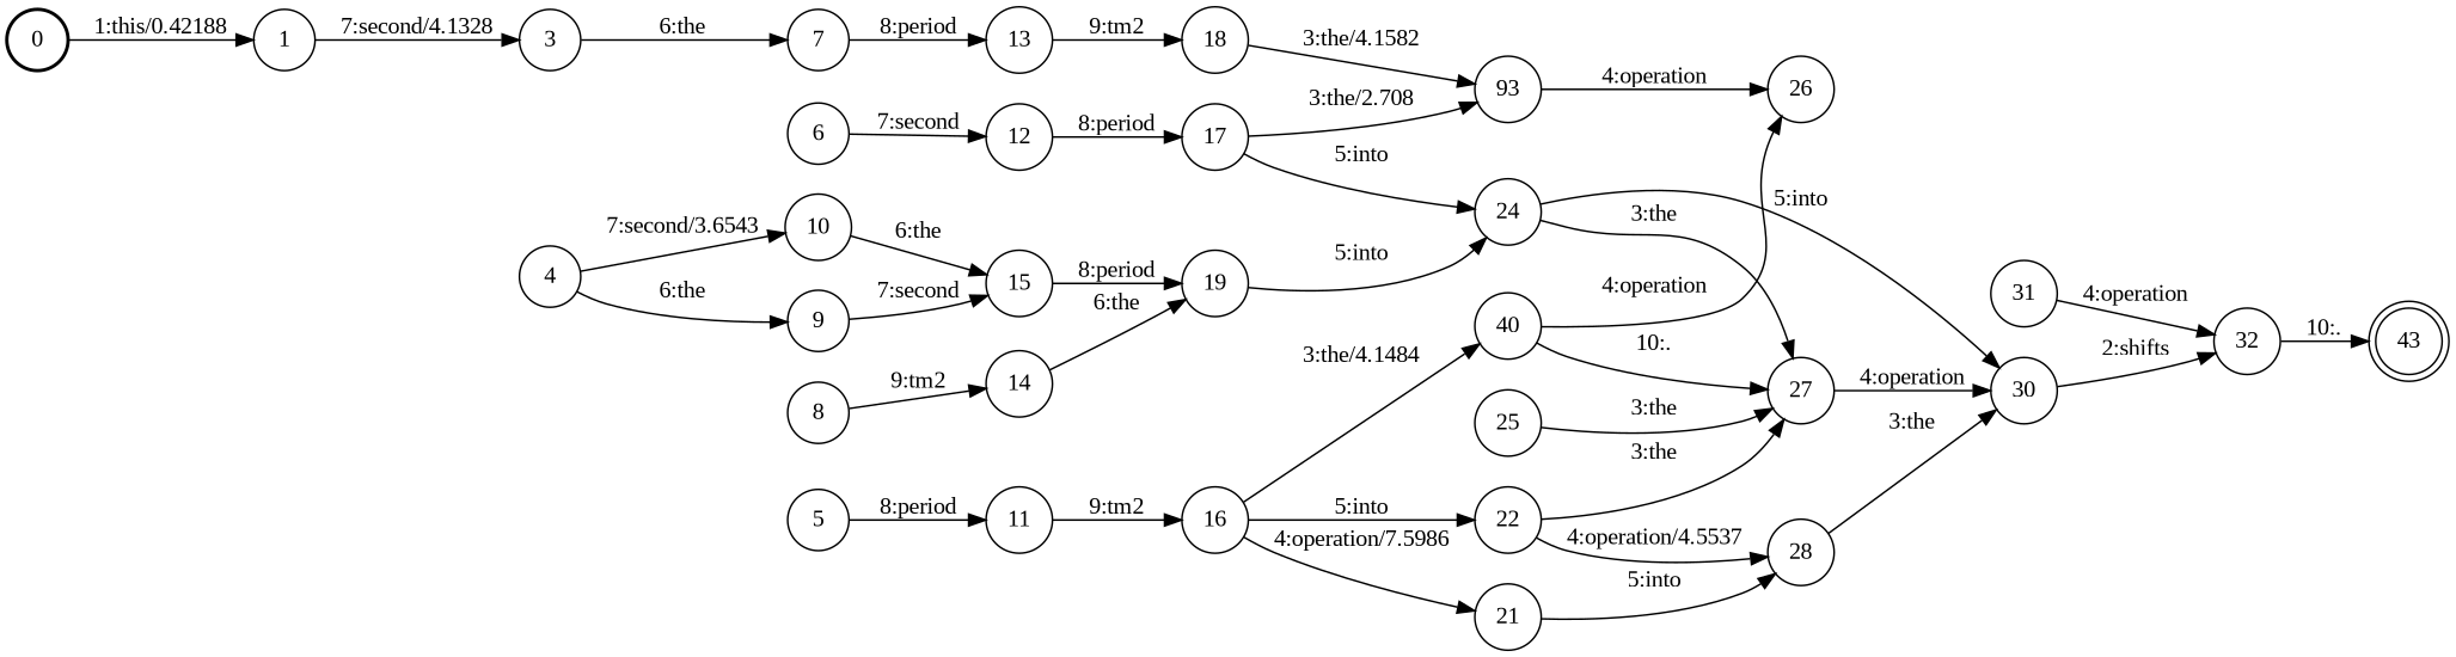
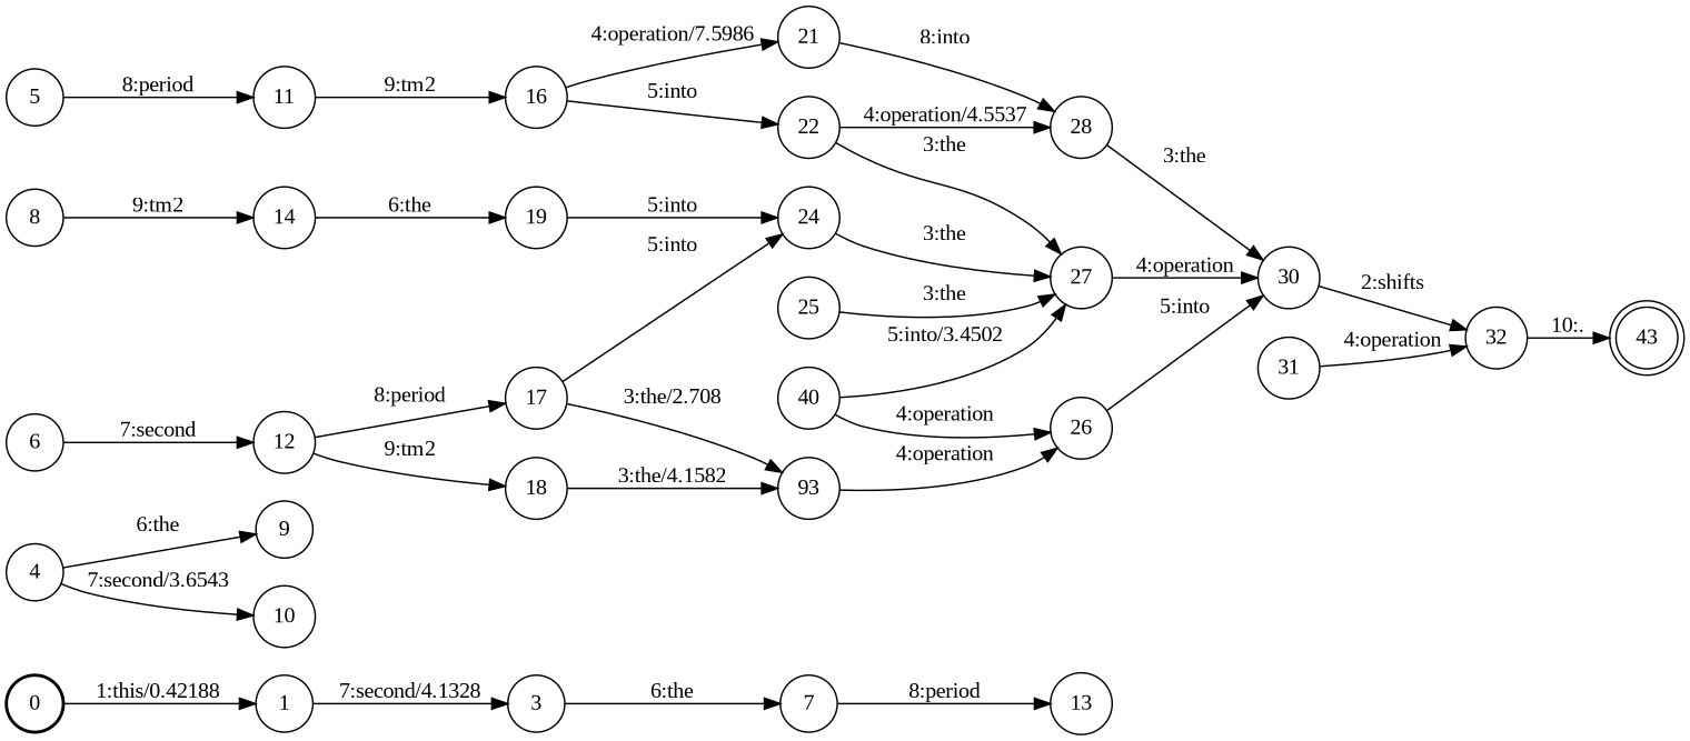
  digraph {
    fontname="Liberation Serif"
    nodesep=0.25
    rankdir=LR
    ranksep=0.4
    node [fontname="Liberation Serif" fontsize=14 shape=circle style=solid]
    edge [fontname="Liberation Serif" fontsize=14]
    n1 [label=0 style=bold]
    n2 [label=1]
    n3 [label=3]
    n4 [label=7]
    n5 [label=4]
    n6 [label=9]
    n7 [label=10]
    n8 [label=5]
    n9 [label=11]
    n10 [label=6]
    n11 [label=12]
    n12 [label=13]
    n13 [label=8]
    n14 [label=14]
-   n15 [label=15]
    n16 [label=16]
    n17 [label=17]
    n18 [label=18]
    n19 [label=19]
    n20 [label=21]
    n21 [label=22]
    n22 [label=40]
    n23 [label=24]
    n24 [label=93]
    n25 [label=28]
    n26 [label=27]
    n27 [label=26]
    n28 [label=25]
    n29 [label=30]
    n30 [label=32]
    n31 [label=31]
    n32 [label=43 shape=doublecircle]
    n1 -> n2 [label="1:this/0.42188"]
    n2 -> n3 [label="7:second/4.1328"]
    n3 -> n4 [label="6:the"]
    n4 -> n12 [label="8:period"]
    n5 -> n6 [label="6:the"]
    n5 -> n7 [label="7:second/3.6543"]
-   n6 -> n15 [label="7:second"]
-   n7 -> n15 [label="6:the"]
    n8 -> n9 [label="8:period"]
    n9 -> n16 [label="9:tm2"]
    n10 -> n11 [label="7:second"]
    n11 -> n17 [label="8:period"]
-   n12 -> n18 [label="9:tm2"]
+   n11 -> n18 [label="9:tm2"]
    n13 -> n14 [label="9:tm2"]
    n14 -> n19 [label="6:the"]
-   n15 -> n19 [label="8:period"]
    n16 -> n20 [label="4:operation/7.5986"]
    n16 -> n21 [label="5:into"]
-   n16 -> n22 [label="3:the/4.1484"]
    n17 -> n23 [label="5:into"]
    n17 -> n24 [label="3:the/2.708"]
    n18 -> n24 [label="3:the/4.1582"]
    n19 -> n23 [label="5:into"]
-   n20 -> n25 [label="5:into"]
+   n20 -> n25 [label="8:into"]
    n21 -> n25 [label="4:operation/4.5537"]
    n21 -> n26 [label="3:the"]
-   n22 -> n26 [label="10:."]
+   n22 -> n26 [label="5:into/3.4502"]
    n22 -> n27 [label="4:operation"]
    n23 -> n26 [label="3:the"]
    n24 -> n27 [label="4:operation"]
    n25 -> n29 [label="3:the"]
    n26 -> n29 [label="4:operation"]
-   n23 -> n29 [label="5:into"]
+   n27 -> n29 [label="5:into"]
    n28 -> n26 [label="3:the"]
    n29 -> n30 [label="2:shifts"]
    n30 -> n32 [label="10:."]
    n31 -> n30 [label="4:operation"]
  }
